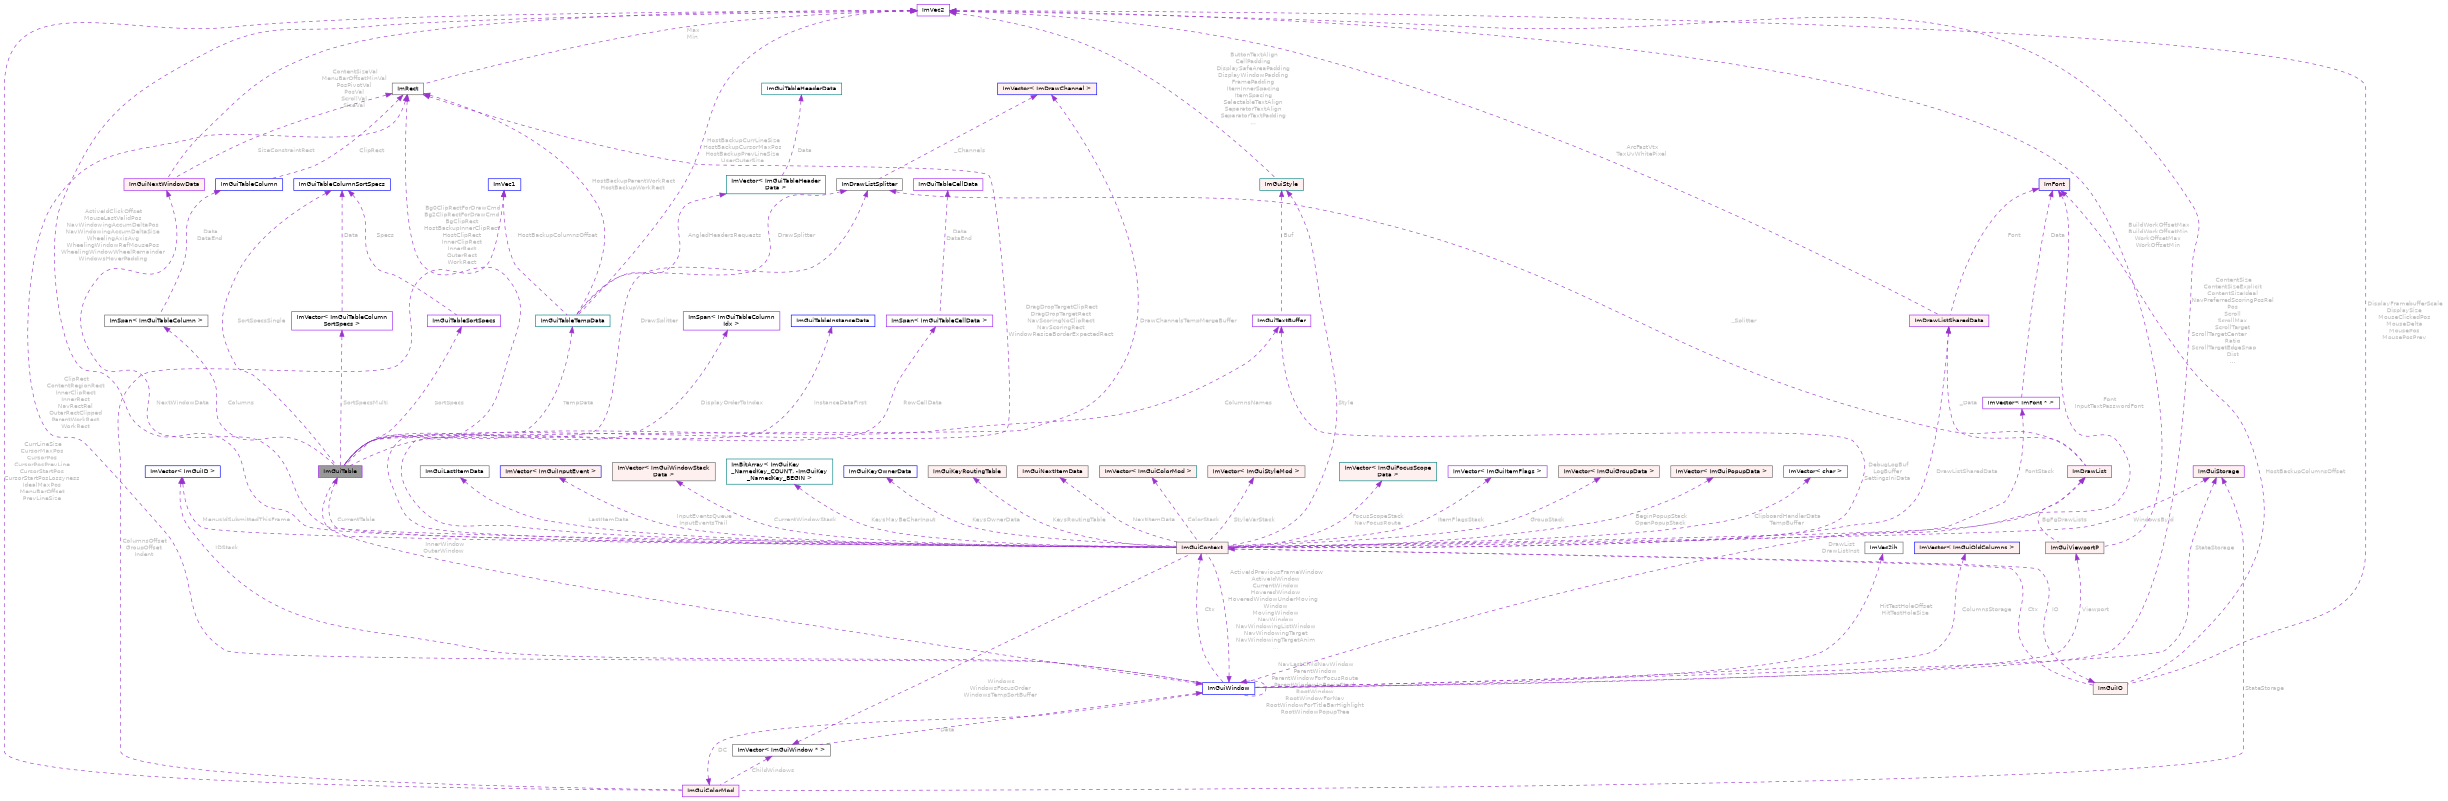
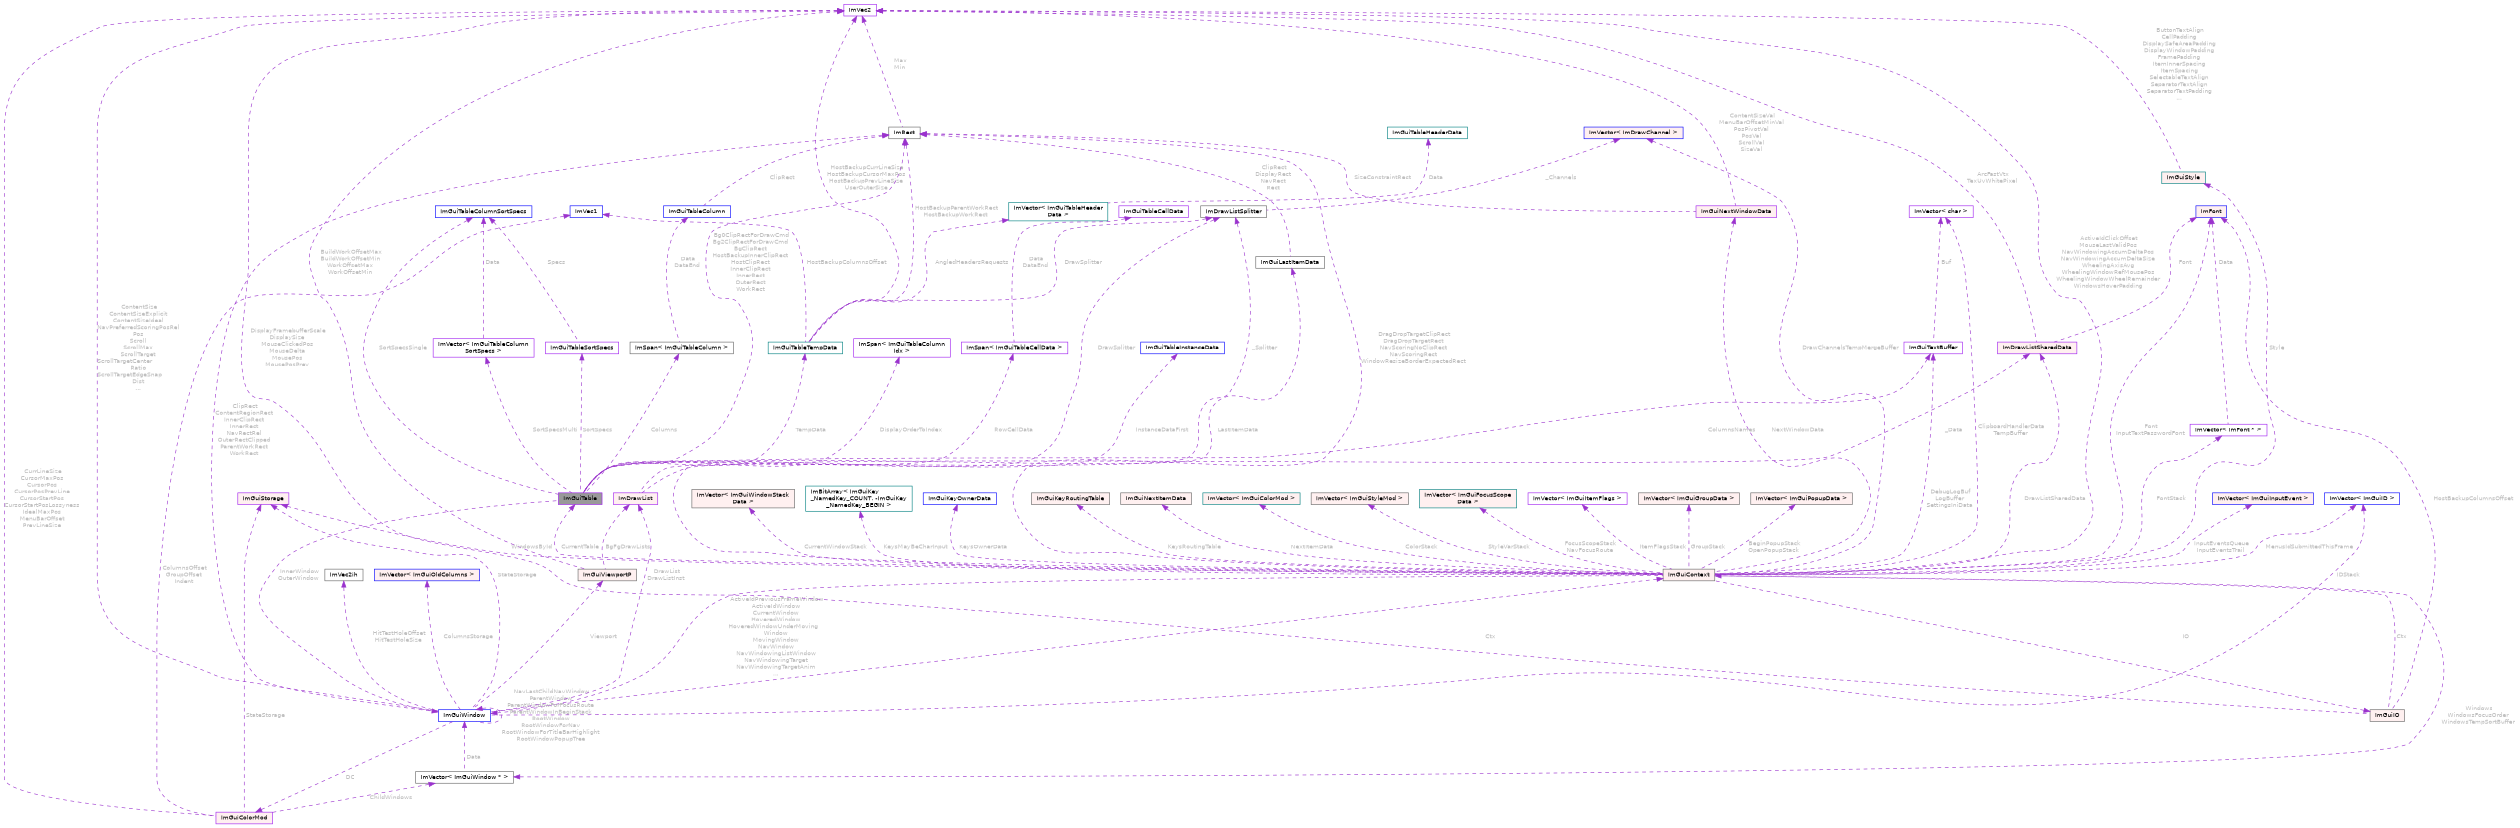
  digraph {
    rankdir=TB
    node [color=purple fillcolor=white fontname=Helvetica fontsize=10 shape=box style=filled]
    edge [color=darkorchid3 dir=back fontcolor=grey fontname=Helvetica fontsize=10 labelfontname=Helvetica labelfontsize=10 style=dashed]
    n1 [fillcolor=grey60 fontcolor=black height=0.2 label=ImGuiTable width=0.4]
    n2 [color=gray40 fillcolor="#FFF0F0" height=0.2 label=ImGuiContext width=0.4]
    n3 [color=blue height=0.2 label=ImGuiWindow width=0.4]
    n4 [color=gray40 fillcolor="#FFF0F0" height=0.2 label=ImGuiIO width=0.4]
    n5 [color=teal height=0.2 label=ImGuiTableTempData width=0.4]
    n6 [color=teal height=0.2 label="ImVector\< ImGuiTableHeader\lData \>" width=0.4]
    n7 [color=teal height=0.2 label=ImGuiTableHeaderData width=0.4]
    n8 [height=0.2 label=ImVec2 width=0.4]
    n9 [color=gray40 height=0.2 label=ImRect width=0.4]
    n10 [color=teal fillcolor="#FFF0F0" height=0.2 label=ImGuiStyle width=0.4]
    n11 [fillcolor="#FFF0F0" height=0.2 label=ImDrawListSharedData width=0.4]
    n12 [fillcolor="#FFF0F0" height=0.2 label=ImGuiNextWindowData width=0.4]
    n13 [color=gray40 fillcolor="#FFF0F0" height=0.2 label=ImGuiViewportP width=0.4]
    n14 [fillcolor="#FFF0F0" height=0.2 label=ImGuiColorMod width=0.4]
    n15 [color=blue height=0.2 label=ImGuiTableColumn width=0.4]
    n16 [color=gray40 height=0.2 label=ImGuiLastItemData width=0.4]
    n17 [color=gray40 height=0.2 label="ImVector\< ImGuiWindow * \>" width=0.4]
    n18 [fillcolor="#FFF0F0" height=0.2 label=ImDrawList width=0.4]
    n19 [color=gray40 height=0.2 label=ImDrawListSplitter width=0.4]
    n20 [color=blue fillcolor="#FFF0F0" height=0.2 label="ImVector\< ImDrawChannel \>" width=0.4]
    n21 [color=gray40 height=0.2 label="ImSpan\< ImGuiTableColumn \>" width=0.4]
    n22 [color=blue height=0.2 label=ImVec1 width=0.4]
    n23 [height=0.2 label="ImSpan\< ImGuiTableColumn\lIdx \>" width=0.4]
    n24 [height=0.2 label="ImSpan\< ImGuiTableCellData \>" width=0.4]
    n25 [height=0.2 label=ImGuiTableCellData width=0.4]
    n26 [color=blue fillcolor="#FFF0F0" height=0.2 label=ImFont width=0.4]
    n27 [height=0.2 label="ImVector\< ImFont * \>" width=0.4]
    n28 [color=blue fillcolor="#FFF0F0" height=0.2 label="ImVector\< ImGuiInputEvent \>" width=0.4]
    n29 [color=gray40 fillcolor="#FFF0F0" height=0.2 label="ImVector\< ImGuiWindowStack\lData \>" width=0.4]
    n30 [fillcolor="#FFF0F0" height=0.2 label=ImGuiStorage width=0.4]
    n31 [color=teal height=0.2 label="ImBitArray\< ImGuiKey\l_NamedKey_COUNT, -ImGuiKey\l_NamedKey_BEGIN \>" width=0.4]
    n32 [color=blue height=0.2 label=ImGuiKeyOwnerData width=0.4]
    n33 [color=gray40 fillcolor="#FFF0F0" height=0.2 label=ImGuiKeyRoutingTable width=0.4]
    n34 [color=gray40 fillcolor="#FFF0F0" height=0.2 label=ImGuiNextItemData width=0.4]
    n35 [color=teal fillcolor="#FFF0F0" height=0.2 label="ImVector\< ImGuiColorMod \>" width=0.4]
    n36 [color=gray40 fillcolor="#FFF0F0" height=0.2 label="ImVector\< ImGuiStyleMod \>" width=0.4]
    n37 [color=teal fillcolor="#FFF0F0" height=0.2 label="ImVector\< ImGuiFocusScope\lData \>" width=0.4]
    n38 [height=0.2 label="ImVector\< ImGuiItemFlags \>" width=0.4]
    n39 [color=gray40 fillcolor="#FFF0F0" height=0.2 label="ImVector\< ImGuiGroupData \>" width=0.4]
    n40 [color=gray40 fillcolor="#FFF0F0" height=0.2 label="ImVector\< ImGuiPopupData \>" width=0.4]
    n41 [height=0.2 label="ImVector\< char \>" width=0.4]
    n42 [height=0.2 label=ImGuiTextBuffer width=0.4]
    n43 [color=blue height=0.2 label="ImVector\< ImGuiID \>" width=0.4]
    n44 [color=gray40 height=0.2 label=ImVec2ih width=0.4]
    n45 [color=blue fillcolor="#FFF0F0" height=0.2 label="ImVector\< ImGuiOldColumns \>" width=0.4]
    n46 [color=blue height=0.2 label=ImGuiTableInstanceData width=0.4]
    n47 [color=blue height=0.2 label=ImGuiTableColumnSortSpecs width=0.4]
    n48 [height=0.2 label="ImVector\< ImGuiTableColumn\lSortSpecs \>" width=0.4]
    n49 [height=0.2 label=ImGuiTableSortSpecs width=0.4]
    n1 -> n2 [label=" CurrentTable"]
    n2 -> n3 [label=" Ctx"]
    n2 -> n4 [label=" Ctx"]
    n3 -> n1 [label=" InnerWindow\nOuterWindow"]
    n3 -> n2 [label=" ActiveIdPreviousFrameWindow\nActiveIdWindow\nCurrentWindow\nHoveredWindow\nHoveredWindowUnderMoving\lWindow\nMovingWindow\nNavWindow\nNavWindowingListWindow\nNavWindowingTarget\nNavWindowingTargetAnim\n..."]
    n3 -> n3 [label=" NavLastChildNavWindow\nParentWindow\nParentWindowForFocusRoute\nParentWindowInBeginStack\nRootWindow\nRootWindowForNav\nRootWindowForTitleBarHighlight\nRootWindowPopupTree"]
    n3 -> n17 [label=" Data"]
    n4 -> n2 [label=" IO"]
    n5 -> n1 [label=" TempData"]
    n6 -> n5 [label=" AngledHeadersRequests"]
    n7 -> n6 [label=" Data"]
    n8 -> n2 [label=" ActiveIdClickOffset\nMouseLastValidPos\nNavWindowingAccumDeltaPos\nNavWindowingAccumDeltaSize\nWheelingAxisAvg\nWheelingWindowRefMousePos\nWheelingWindowWheelRemainder\nWindowsHoverPadding"]
    n8 -> n3 [label=" ContentSize\nContentSizeExplicit\nContentSizeIdeal\nNavPreferredScoringPosRel\nPos\nScroll\nScrollMax\nScrollTarget\nScrollTargetCenter\lRatio\nScrollTargetEdgeSnap\lDist\n..."]
    n8 -> n4 [label=" DisplayFramebufferScale\nDisplaySize\nMouseClickedPos\nMouseDelta\nMousePos\nMousePosPrev"]
    n8 -> n5 [label=" HostBackupCurrLineSize\nHostBackupCursorMaxPos\nHostBackupPrevLineSize\nUserOuterSize"]
    n8 -> n9 [label=" Max\nMin"]
    n8 -> n10 [label=" ButtonTextAlign\nCellPadding\nDisplaySafeAreaPadding\nDisplayWindowPadding\nFramePadding\nItemInnerSpacing\nItemSpacing\nSelectableTextAlign\nSeparatorTextAlign\nSeparatorTextPadding\n..."]
    n8 -> n11 [label=" ArcFastVtx\nTexUvWhitePixel"]
    n8 -> n12 [label=" ContentSizeVal\nMenuBarOffsetMinVal\nPosPivotVal\nPosVal\nScrollVal\nSizeVal"]
    n8 -> n13 [label=" BuildWorkOffsetMax\nBuildWorkOffsetMin\nWorkOffsetMax\nWorkOffsetMin"]
    n8 -> n14 [label=" CurrLineSize\nCursorMaxPos\nCursorPos\nCursorPosPrevLine\nCursorStartPos\nCursorStartPosLossyness\nIdealMaxPos\nMenuBarOffset\nPrevLineSize"]
    n9 -> n1 [label=" Bg0ClipRectForDrawCmd\nBg2ClipRectForDrawCmd\nBgClipRect\nHostBackupInnerClipRect\nHostClipRect\nInnerClipRect\nInnerRect\nOuterRect\nWorkRect"]
    n9 -> n2 [label=" DragDropTargetClipRect\nDragDropTargetRect\nNavScoringNoClipRect\nNavScoringRect\nWindowResizeBorderExpectedRect"]
    n9 -> n3 [label=" ClipRect\nContentRegionRect\nInnerClipRect\nInnerRect\nNavRectRel\nOuterRectClipped\nParentWorkRect\nWorkRect"]
    n9 -> n5 [label=" HostBackupParentWorkRect\nHostBackupWorkRect"]
    n9 -> n12 [label=" SizeConstraintRect"]
    n9 -> n15 [label=" ClipRect"]
+   n9 -> n16 [label=" ClipRect\nDisplayRect\nNavRect\nRect"]
    n10 -> n2 [label=" Style"]
    n11 -> n2 [label=" DrawListSharedData"]
    n11 -> n18 [label=" _Data"]
    n12 -> n2 [label=" NextWindowData"]
    n13 -> n3 [label=" Viewport"]
    n14 -> n3 [label=" DC"]
    n15 -> n21 [label=" Data\nDataEnd"]
    n16 -> n2 [label=" LastItemData"]
    n17 -> n2 [label=" Windows\nWindowsFocusOrder\nWindowsTempSortBuffer"]
    n17 -> n14 [label=" ChildWindows"]
    n18 -> n3 [label=" DrawList\nDrawListInst"]
    n18 -> n13 [label=" BgFgDrawLists"]
    n19 -> n1 [label=" DrawSplitter"]
    n19 -> n5 [label=" DrawSplitter"]
    n19 -> n18 [label=" _Splitter"]
    n20 -> n2 [label=" DrawChannelsTempMergeBuffer"]
    n20 -> n19 [label=" _Channels"]
    n21 -> n1 [label=" Columns"]
    n22 -> n5 [label=" HostBackupColumnsOffset"]
    n22 -> n14 [label=" ColumnsOffset\nGroupOffset\nIndent"]
    n23 -> n1 [label=" DisplayOrderToIndex"]
    n24 -> n1 [label=" RowCellData"]
    n25 -> n24 [label=" Data\nDataEnd"]
    n26 -> n2 [label=" Font\nInputTextPasswordFont"]
    n26 -> n4 [label=" HostBackupColumnsOffset"]
    n26 -> n11 [label=" Font"]
    n26 -> n27 [label=" Data"]
    n27 -> n2 [label=" FontStack"]
    n28 -> n2 [label=" InputEventsQueue\nInputEventsTrail"]
    n29 -> n2 [label=" CurrentWindowStack"]
    n30 -> n2 [label=" WindowsById"]
    n30 -> n3 [label=" StateStorage"]
    n30 -> n14 [label=" StateStorage"]
    n31 -> n2 [label=" KeysMayBeCharInput"]
    n32 -> n2 [label=" KeysOwnerData"]
    n33 -> n2 [label=" KeysRoutingTable"]
    n34 -> n2 [label=" NextItemData"]
    n35 -> n2 [label=" ColorStack"]
    n36 -> n2 [label=" StyleVarStack"]
    n37 -> n2 [label=" FocusScopeStack\nNavFocusRoute"]
    n38 -> n2 [label=" ItemFlagsStack"]
    n39 -> n2 [label=" GroupStack"]
    n40 -> n2 [label=" BeginPopupStack\nOpenPopupStack"]
    n41 -> n2 [label=" ClipboardHandlerData\nTempBuffer"]
-   n10 -> n42 [label=" Buf"]
+   n41 -> n42 [label=" Buf"]
    n42 -> n1 [label=" ColumnsNames"]
    n42 -> n2 [label=" DebugLogBuf\nLogBuffer\nSettingsIniData"]
    n43 -> n2 [label=" MenusIdSubmittedThisFrame"]
    n43 -> n3 [label=" IDStack"]
    n44 -> n3 [label=" HitTestHoleOffset\nHitTestHoleSize"]
    n45 -> n3 [label=" ColumnsStorage"]
    n46 -> n1 [label=" InstanceDataFirst"]
    n47 -> n1 [label=" SortSpecsSingle"]
    n47 -> n48 [label=" Data"]
    n47 -> n49 [label=" Specs"]
    n48 -> n1 [label=" SortSpecsMulti"]
    n49 -> n1 [label=" SortSpecs"]
  }
